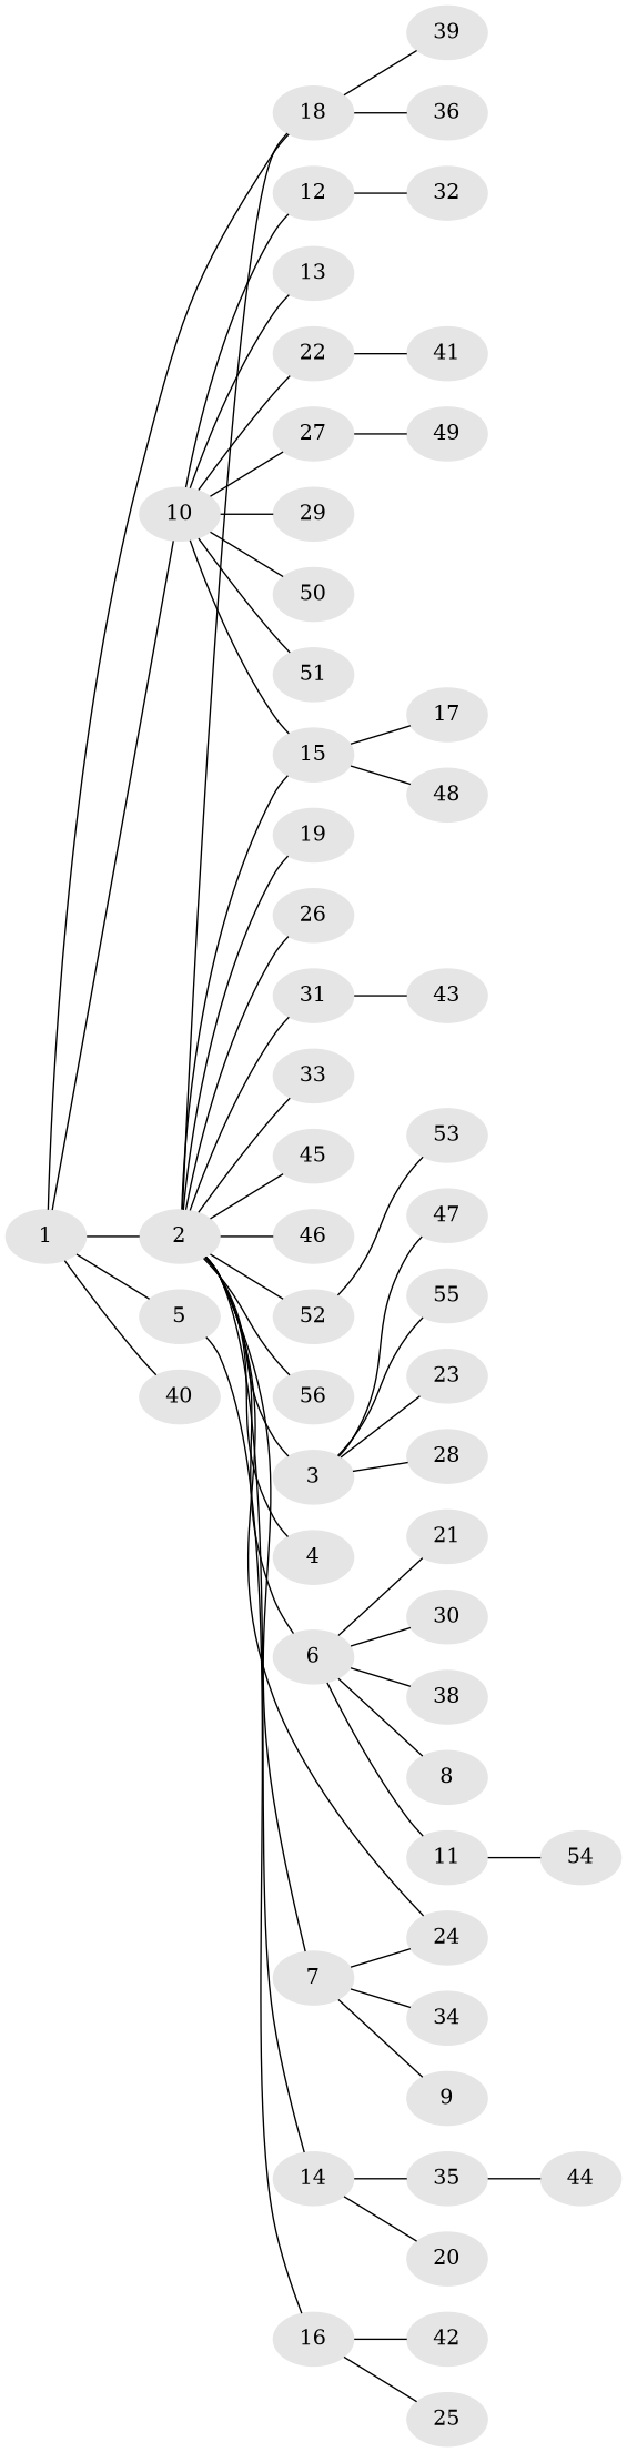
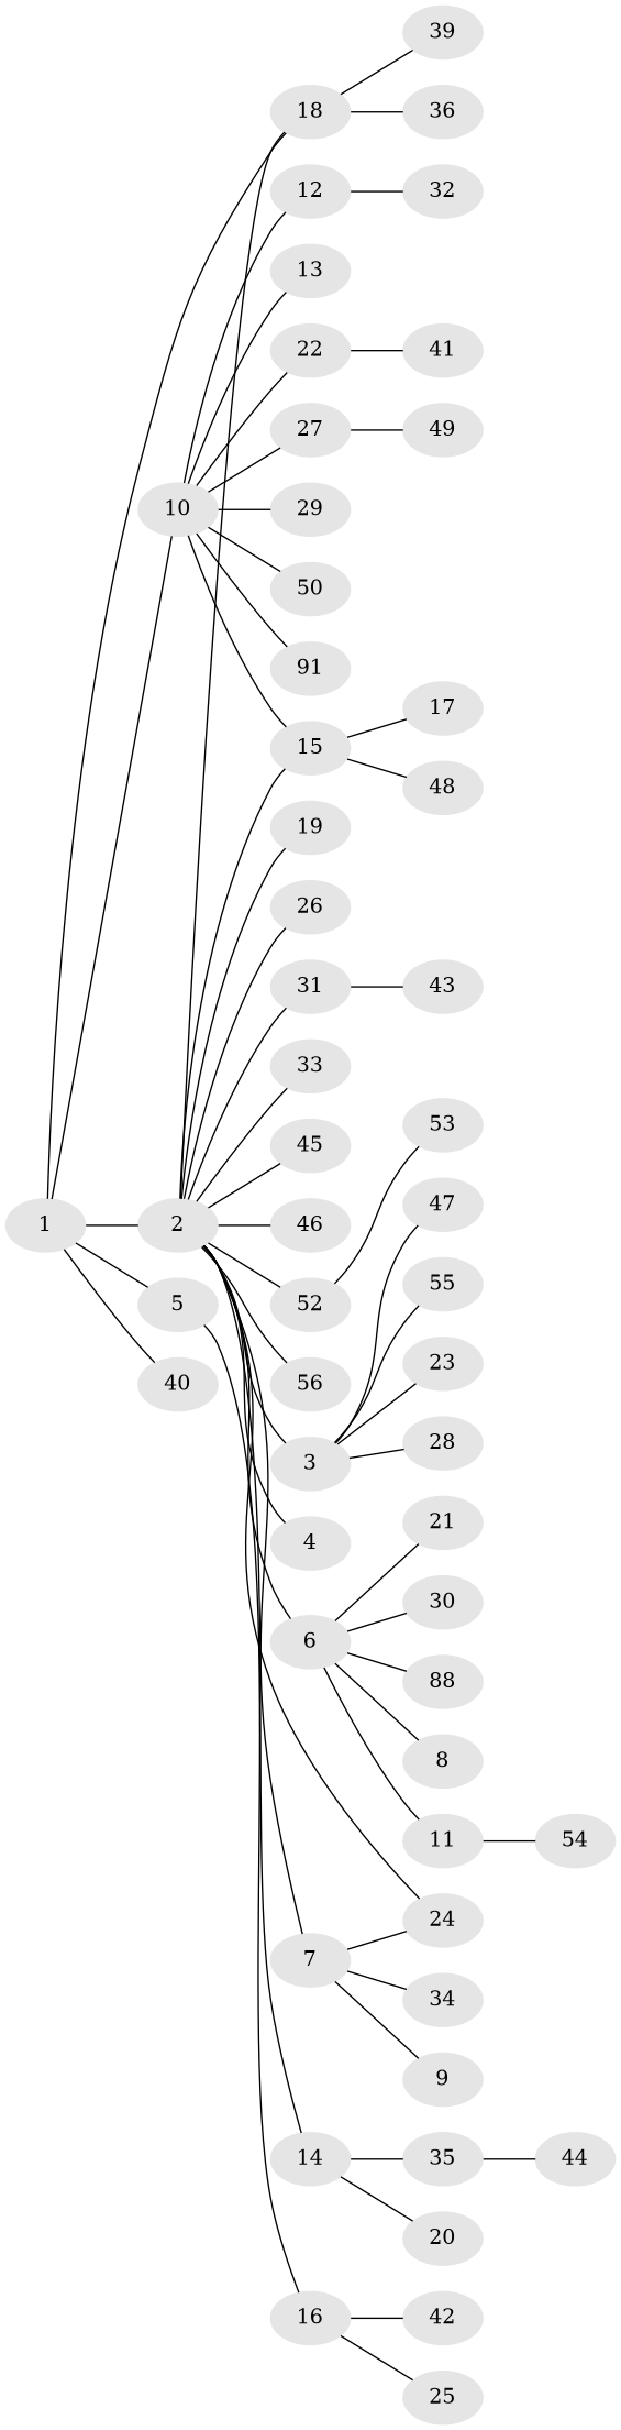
  graph {
    rankdir=LR
    node [color=gray90 style=filled]
    1
    2
    5
    10
    18
    40
    3
    4
    6
    7
    14
    15
    19
    24
    26
    31
    33
    45
    46
    52
    56
    16
    12
    13
    22
    27
    29
    50
-   51
+   51 [label=91]
    36
    39
    23
    28
    47
    55
    8
    11
    21
    30
-   38
+   38 [label=88]
    9
    34
    20
    35
    17
    48
    43
    53
    25
    42
    54
    32
    41
    49
    44
    1 -- 2
    1 -- 5
    1 -- 10
    1 -- 18
    1 -- 40
    2 -- 18
    2 -- 3
    2 -- 4
    2 -- 6
    2 -- 7
    2 -- 14
    2 -- 15
    2 -- 19
    2 -- 24
    2 -- 26
    2 -- 31
    2 -- 33
    2 -- 45
    2 -- 46
    2 -- 52
    2 -- 56
    5 -- 16
    10 -- 15
    10 -- 12
    10 -- 13
    10 -- 22
    10 -- 27
    10 -- 29
    10 -- 50
    10 -- 51
    18 -- 36
    18 -- 39
    3 -- 23
    3 -- 28
    3 -- 47
    3 -- 55
    6 -- 8
    6 -- 11
    6 -- 21
    6 -- 30
    6 -- 38
    7 -- 24
    7 -- 9
    7 -- 34
    14 -- 20
    14 -- 35
    15 -- 17
    15 -- 48
    31 -- 43
    52 -- 53
    16 -- 25
    16 -- 42
    12 -- 32
    22 -- 41
    27 -- 49
    11 -- 54
    35 -- 44
  }
